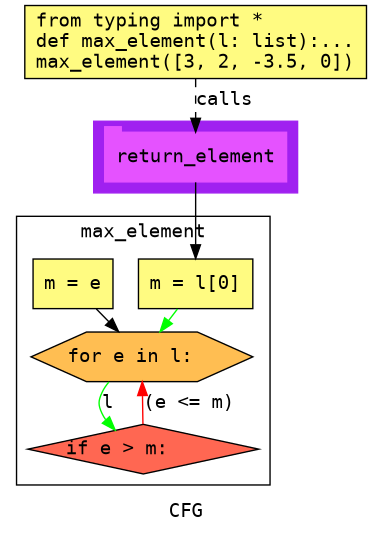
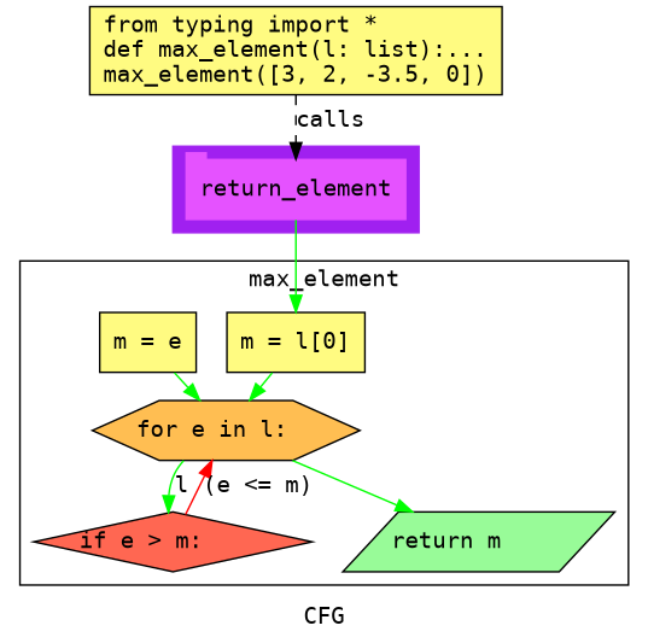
  digraph {
    compound=True
    fontname="DejaVu Sans Mono"
    label=CFG
    pack=False
    rankdir=TB
    ranksep=0.02
    node [fontname="DejaVu Sans Mono" shape=rectangle style="filled,solid" fillcolor="#FFFB81"]
    edge [color=green fontname="DejaVu Sans Mono"]
    n1 [color="#E552FF" height=0.5 label=return_element linenum="[11]" shape=tab style=filled width=1.4861 fillcolor=""]
    n2 [height=0.5 label="m = l[0]\l" linenum="[5]" width=1.1528]
    n3 [fillcolor="#FFBE52" height=0.5 label="for e in l:\l" linenum="[6]" shape=hexagon width=2.2306]
    n4 [fillcolor="#FF6752" height=0.5 label="if e > m:\l" linenum="[7]" shape=diamond width=2.3234]
+   n5 [fillcolor="#98fb98" height=0.5 label="return m\l" linenum="[9]" shape=parallelogram width=2.1971]
    n6 [height=0.5 label="m = e\l" linenum="[8]" width=0.80556]
    n7 [height=0.73611 label="from typing import *\ldef max_element(l: list):...\lmax_element([3, 2, -3.5, 0])\l" linenum="[1]" width=3.4444]
    subgraph cluster_1 {
      color=purple
      compound=true
      label=""
      shape=tab
      style=filled
      n1
    }
    subgraph cluster_2 {
      label=max_element
      n2
      n3
      n4
+     n5
      n6
    }
-   n1 -> n2 [color=black]
+   n1 -> n2
    n2 -> n3
    n3 -> n4 [label=l]
+   n3 -> n5
    n4 -> n3 [color=red label="(e <= m)"]
-   n6 -> n3 [color=black]
+   n6 -> n3
    n7 -> n1 [label=calls style=dashed color=""]
  }
